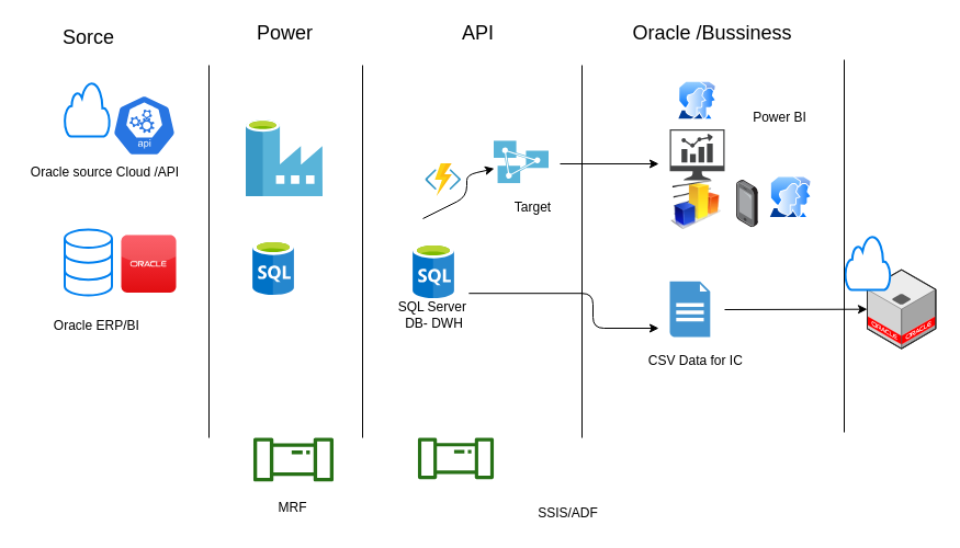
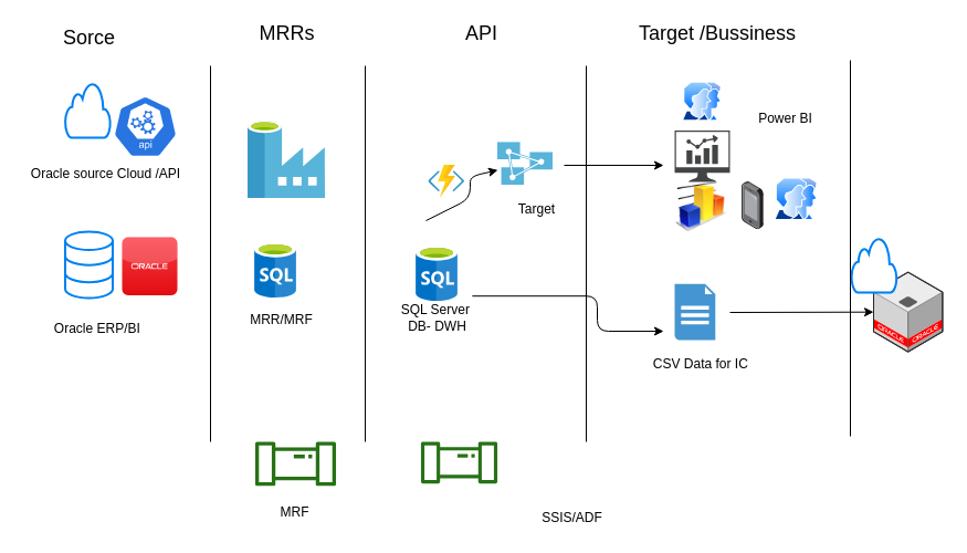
  <mxCell id="0" />
  <mxCell id="1" parent="0" />
  <mxCell id="2" value="Oracle source Cloud /API" style="text;html=1;align=center;verticalAlign=middle;resizable=0;points=[];autosize=1;" parent="1" vertex="1"><mxGeometry x="20" y="147.2" width="150" height="20" as="geometry" /></mxCell>
  <mxCell id="3" value="&lt;font style=&quot;font-size: 18px&quot;&gt;Sorce&lt;/font&gt;" style="text;html=1;align=center;verticalAlign=middle;resizable=0;points=[];autosize=1;" parent="1" vertex="1"><mxGeometry x="50" y="24" width="60" height="20" as="geometry" /></mxCell>
  <mxCell id="4" value="" style="endArrow=none;html=1;" parent="1" edge="1"><mxGeometry width="50" height="50" relative="1" as="geometry"><mxPoint x="190" y="399" as="sourcePoint" /><mxPoint x="190" y="59" as="targetPoint" /></mxGeometry></mxCell>
- <mxCell id="5" value="&lt;font style=&quot;font-size: 18px&quot;&gt;Power&lt;/font&gt;" style="text;html=1;align=center;verticalAlign=middle;resizable=0;points=[];autosize=1;" parent="1" vertex="1"><mxGeometry x="224" y="20" width="70" height="20" as="geometry" /></mxCell>
+ <mxCell id="5" value="&lt;font style=&quot;font-size: 18px&quot;&gt;MRRs&lt;/font&gt;" style="text;html=1;align=center;verticalAlign=middle;resizable=0;points=[];autosize=1;" parent="1" vertex="1"><mxGeometry x="224" y="20" width="70" height="20" as="geometry" /></mxCell>
  <mxCell id="6" value="" style="html=1;verticalLabelPosition=bottom;align=center;labelBackgroundColor=#ffffff;verticalAlign=top;strokeWidth=2;strokeColor=#0080F0;shadow=0;dashed=0;shape=mxgraph.ios7.icons.data;" parent="1" vertex="1"><mxGeometry x="58.5" y="209" width="43" height="60" as="geometry" /></mxCell>
  <mxCell id="7" value="Oracle ERP/BI&amp;nbsp;" style="text;html=1;align=center;verticalAlign=middle;resizable=0;points=[];autosize=1;" parent="1" vertex="1"><mxGeometry x="39" y="287" width="100" height="20" as="geometry" /></mxCell>
  <mxCell id="8" value="" style="aspect=fixed;html=1;points=[];align=center;image;fontSize=12;image=img/lib/mscae/Data_Factory.svg;" parent="1" vertex="1"><mxGeometry x="224" y="109" width="70" height="70" as="geometry" /></mxCell>
  <mxCell id="9" value="" style="endArrow=none;html=1;" parent="1" edge="1"><mxGeometry width="50" height="50" relative="1" as="geometry"><mxPoint x="330" y="399" as="sourcePoint" /><mxPoint x="330" y="59" as="targetPoint" /></mxGeometry></mxCell>
  <mxCell id="10" value="&lt;font style=&quot;font-size: 18px&quot;&gt;API&lt;/font&gt;" style="text;html=1;align=center;verticalAlign=middle;resizable=0;points=[];autosize=1;" parent="1" vertex="1"><mxGeometry x="405" y="20" width="60" height="20" as="geometry" /></mxCell>
  <mxCell id="11" value="" style="endArrow=none;html=1;" parent="1" edge="1"><mxGeometry width="50" height="50" relative="1" as="geometry"><mxPoint x="530" y="399" as="sourcePoint" /><mxPoint x="530" y="59" as="targetPoint" /></mxGeometry></mxCell>
  <mxCell id="12" value="SQL Server&amp;nbsp;&lt;br&gt;DB- DWH" style="text;html=1;align=center;verticalAlign=middle;resizable=0;points=[];autosize=1;" parent="1" vertex="1"><mxGeometry x="355" y="271.6" width="80" height="30" as="geometry" /></mxCell>
  <mxCell id="13" value="Target" style="text;html=1;align=center;verticalAlign=middle;resizable=0;points=[];autosize=1;" parent="1" vertex="1"><mxGeometry x="460" y="179" width="50" height="20" as="geometry" /></mxCell>
  <mxCell id="14" value="" style="aspect=fixed;html=1;points=[];align=center;image;fontSize=12;image=img/lib/mscae/Analysis_Services.svg;" parent="1" vertex="1"><mxGeometry x="450" y="128.2" width="50" height="39" as="geometry" /></mxCell>
+ <mxCell id="15" value="MRR/MRF" style="text;html=1;align=center;verticalAlign=middle;resizable=0;points=[];autosize=1;" parent="1" vertex="1"><mxGeometry x="219" y="279" width="70" height="20" as="geometry" /></mxCell>
  <mxCell id="16" value="" style="shadow=0;dashed=0;html=1;strokeColor=none;fillColor=#4495D1;labelPosition=center;verticalLabelPosition=bottom;verticalAlign=top;align=center;outlineConnect=0;shape=mxgraph.veeam.2d.report;" parent="1" vertex="1"><mxGeometry x="610" y="256.2" width="36.8" height="50.8" as="geometry" /></mxCell>
  <mxCell id="17" value="" style="pointerEvents=1;shadow=0;dashed=0;html=1;strokeColor=none;fillColor=#434445;aspect=fixed;labelPosition=center;verticalLabelPosition=bottom;verticalAlign=top;align=center;outlineConnect=0;shape=mxgraph.vvd.nsx_dashboard;" parent="1" vertex="1"><mxGeometry x="610" y="117.5" width="50" height="46.5" as="geometry" /></mxCell>
  <mxCell id="18" value="Power BI" style="text;html=1;align=center;verticalAlign=middle;resizable=0;points=[];autosize=1;" parent="1" vertex="1"><mxGeometry x="680" y="97" width="60" height="20" as="geometry" /></mxCell>
  <mxCell id="19" value="CSV Data for IC&amp;nbsp;" style="text;html=1;align=center;verticalAlign=middle;resizable=0;points=[];autosize=1;" parent="1" vertex="1"><mxGeometry x="580" y="319" width="110" height="20" as="geometry" /></mxCell>
  <mxCell id="20" value="" style="points=[];aspect=fixed;html=1;align=center;shadow=0;dashed=0;image;image=img/lib/allied_telesis/computer_and_terminals/Smartphone.svg;" parent="1" vertex="1"><mxGeometry x="671" y="164" width="19.8" height="43.2" as="geometry" /></mxCell>
  <mxCell id="21" value="" style="endArrow=classic;html=1;" parent="1" edge="1"><mxGeometry width="50" height="50" relative="1" as="geometry"><mxPoint x="510" y="149" as="sourcePoint" /><mxPoint x="600" y="149" as="targetPoint" /></mxGeometry></mxCell>
  <mxCell id="22" value="" style="endArrow=classic;html=1;" parent="1" target="14" edge="1"><mxGeometry width="50" height="50" relative="1" as="geometry"><mxPoint x="385" y="199" as="sourcePoint" /><mxPoint x="435" y="149" as="targetPoint" /><Array as="points"><mxPoint x="425" y="179" /><mxPoint x="425" y="159" /></Array></mxGeometry></mxCell>
  <mxCell id="23" value="" style="outlineConnect=0;fontColor=#232F3E;gradientColor=none;fillColor=#277116;strokeColor=none;dashed=0;verticalLabelPosition=bottom;verticalAlign=top;align=center;html=1;fontSize=12;fontStyle=0;aspect=fixed;pointerEvents=1;shape=mxgraph.aws4.iot_analytics_pipeline;" parent="1" vertex="1"><mxGeometry x="230" y="399" width="74" height="39.84" as="geometry" /></mxCell>
  <mxCell id="24" value="MRF" style="text;html=1;align=center;verticalAlign=middle;resizable=0;points=[];autosize=1;" parent="1" vertex="1"><mxGeometry x="246" y="453" width="40" height="20" as="geometry" /></mxCell>
  <mxCell id="25" value="" style="outlineConnect=0;fontColor=#232F3E;gradientColor=none;fillColor=#277116;strokeColor=none;dashed=0;verticalLabelPosition=bottom;verticalAlign=top;align=center;html=1;fontSize=12;fontStyle=0;aspect=fixed;pointerEvents=1;shape=mxgraph.aws4.iot_analytics_pipeline;" parent="1" vertex="1"><mxGeometry x="380" y="399" width="70" height="37.69" as="geometry" /></mxCell>
  <mxCell id="26" value="SSIS/ADF" style="text;html=1;align=center;verticalAlign=middle;resizable=0;points=[];autosize=1;" parent="1" vertex="1"><mxGeometry x="482" y="458" width="70" height="20" as="geometry" /></mxCell>
- <mxCell id="27" value="&lt;font style=&quot;font-size: 18px&quot;&gt;Oracle /Bussiness&amp;nbsp;&lt;/font&gt;" style="text;html=1;align=center;verticalAlign=middle;resizable=0;points=[];autosize=1;" parent="1" vertex="1"><mxGeometry x="571" y="20" width="160" height="20" as="geometry" /></mxCell>
+ <mxCell id="27" value="&lt;font style=&quot;font-size: 18px&quot;&gt;Target /Bussiness&amp;nbsp;&lt;/font&gt;" style="text;html=1;align=center;verticalAlign=middle;resizable=0;points=[];autosize=1;" parent="1" vertex="1"><mxGeometry x="571" y="20" width="160" height="20" as="geometry" /></mxCell>
  <mxCell id="28" value="" style="verticalLabelPosition=bottom;html=1;verticalAlign=top;strokeWidth=1;align=center;outlineConnect=0;dashed=0;outlineConnect=0;shape=mxgraph.aws3d.oracleServer;fillColor=#ECECEC;strokeColor=#5E5E5E;aspect=fixed;" parent="1" vertex="1"><mxGeometry x="790" y="245.6" width="62.37" height="72" as="geometry" /></mxCell>
  <mxCell id="29" value="" style="dashed=0;outlineConnect=0;html=1;align=center;labelPosition=center;verticalLabelPosition=bottom;verticalAlign=top;shape=mxgraph.webicons.oracle;fillColor=#FA3743;gradientColor=#E10E11" parent="1" vertex="1"><mxGeometry x="110" y="214" width="50" height="52.4" as="geometry" /></mxCell>
  <mxCell id="30" value="" style="html=1;verticalLabelPosition=bottom;align=center;labelBackgroundColor=#ffffff;verticalAlign=top;strokeWidth=2;strokeColor=#0080F0;shadow=0;dashed=0;shape=mxgraph.ios7.icons.cloud;" parent="1" vertex="1"><mxGeometry x="58.5" y="74" width="41" height="50" as="geometry" /></mxCell>
  <mxCell id="31" value="" style="html=1;verticalLabelPosition=bottom;align=center;labelBackgroundColor=#ffffff;verticalAlign=top;strokeWidth=2;strokeColor=#0080F0;shadow=0;dashed=0;shape=mxgraph.ios7.icons.cloud;" parent="1" vertex="1"><mxGeometry x="770" y="214" width="41" height="50" as="geometry" /></mxCell>
  <mxCell id="32" value="" style="endArrow=none;html=1;" parent="1" edge="1"><mxGeometry width="50" height="50" relative="1" as="geometry"><mxPoint x="769" y="394" as="sourcePoint" /><mxPoint x="769" y="54" as="targetPoint" /></mxGeometry></mxCell>
  <mxCell id="33" value="" style="endArrow=classic;html=1;" parent="1" target="28" edge="1"><mxGeometry width="50" height="50" relative="1" as="geometry"><mxPoint x="660" y="282" as="sourcePoint" /><mxPoint x="780" y="289" as="targetPoint" /></mxGeometry></mxCell>
  <mxCell id="34" value="" style="aspect=fixed;perimeter=ellipsePerimeter;html=1;align=center;shadow=0;dashed=0;spacingTop=3;image;image=img/lib/active_directory/user_accounts.svg;" parent="1" vertex="1"><mxGeometry x="616.96" y="74" width="36.08" height="35" as="geometry" /></mxCell>
  <mxCell id="35" value="" style="aspect=fixed;perimeter=ellipsePerimeter;html=1;align=center;shadow=0;dashed=0;spacingTop=3;image;image=img/lib/active_directory/user_accounts.svg;" parent="1" vertex="1"><mxGeometry x="700.31" y="160.5" width="39.69" height="38.5" as="geometry" /></mxCell>
  <mxCell id="36" value="" style="aspect=fixed;html=1;points=[];align=center;image;fontSize=12;image=img/lib/mscae/Functions.svg;" parent="1" vertex="1"><mxGeometry x="387.39" y="149" width="32.61" height="30" as="geometry" /></mxCell>
  <mxCell id="37" value="" style="aspect=fixed;html=1;points=[];align=center;image;fontSize=12;image=img/lib/mscae/SQL_Database_generic.svg;" parent="1" vertex="1"><mxGeometry x="376" y="222" width="38" height="50" as="geometry" /></mxCell>
  <mxCell id="38" value="" style="aspect=fixed;html=1;points=[];align=center;image;fontSize=12;image=img/lib/mscae/SQL_Database_generic.svg;" parent="1" vertex="1"><mxGeometry x="230" y="219" width="38" height="50" as="geometry" /></mxCell>
  <mxCell id="39" value="" style="html=1;dashed=0;whitespace=wrap;fillColor=#2875E2;strokeColor=#ffffff;points=[[0.005,0.63,0],[0.1,0.2,0],[0.9,0.2,0],[0.5,0,0],[0.995,0.63,0],[0.72,0.99,0],[0.5,1,0],[0.28,0.99,0]];shape=mxgraph.kubernetes.icon;prIcon=api" vertex="1" parent="1"><mxGeometry x="102" y="79" width="58" height="70" as="geometry" /></mxCell>
  <mxCell id="40" value="" style="edgeStyle=segmentEdgeStyle;endArrow=classic;html=1;exitX=0.898;exitY=-0.147;exitDx=0;exitDy=0;exitPerimeter=0;" edge="1" parent="1" source="12"><mxGeometry width="50" height="50" relative="1" as="geometry"><mxPoint x="510" y="339" as="sourcePoint" /><mxPoint x="600" y="299" as="targetPoint" /><Array as="points"><mxPoint x="540" y="267" /><mxPoint x="540" y="299" /></Array></mxGeometry></mxCell>
  <mxCell id="41" value="" style="image;html=1;labelBackgroundColor=#ffffff;image=img/lib/clip_art/finance/Graph_128x128.png" vertex="1" parent="1"><mxGeometry x="600" y="164" width="68.4" height="45" as="geometry" /></mxCell>
